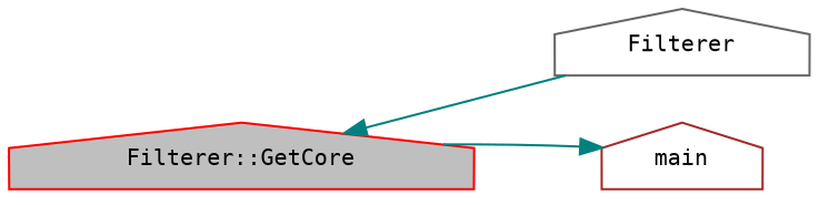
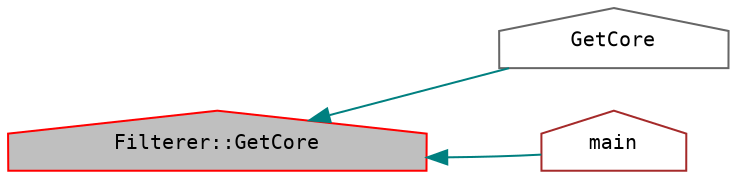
  digraph {
    fontname="DejaVu Sans Mono"
    rankdir=LR
    node [fillcolor=white fontname="DejaVu Sans Mono" fontsize=10 shape=house style=filled]
    edge [color=teal dir=back fontname="DejaVu Sans Mono" fontsize=10 labelfontname=Helvetica labelfontsize=10 style=solid]
    n1 [color=red fillcolor=grey75 fontcolor=black height=0.2 label="Filterer::GetCore" width=0.4]
-   n2 [color=gray40 height=0.2 label=Filterer width=0.4]
+   n2 [color=gray40 height=0.2 label=GetCore width=0.4]
    n3 [color=brown height=0.2 label=main width=0.4]
    n1 -> n2
-   n3 -> n1
+   n1 -> n3
  }
